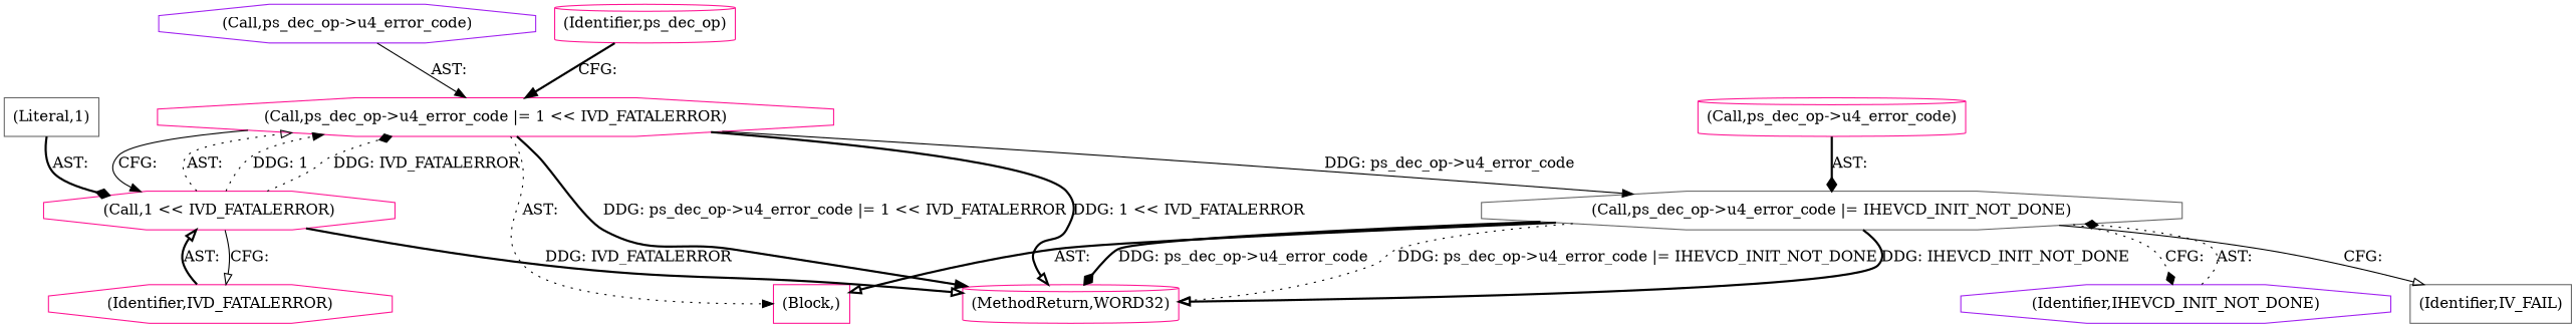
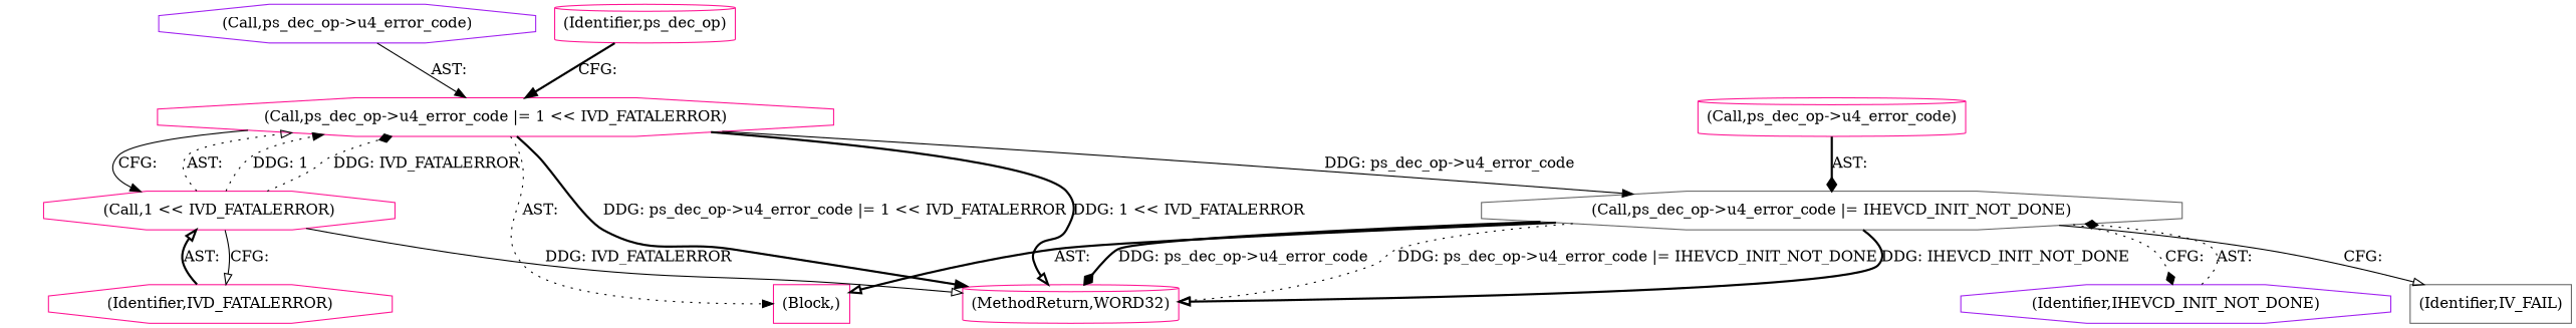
  digraph {
    node [color=deeppink shape=octagon]
    edge [arrowhead=onormal style=bold]
    n1 [label="(Call,ps_dec_op->u4_error_code |= 1 << IVD_FATALERROR)"]
    n2 [label="(Call,1 << IVD_FATALERROR)"]
    n3 [color=gray40 label="(Call,ps_dec_op->u4_error_code |= IHEVCD_INIT_NOT_DONE)"]
    n4 [label="(MethodReturn,WORD32)" shape=cylinder]
    n5 [label="(Block,)" shape=box]
    n6 [label="(Identifier,IVD_FATALERROR)"]
    n7 [color=purple label="(Identifier,IHEVCD_INIT_NOT_DONE)"]
    n8 [color=gray40 label="(Identifier,IV_FAIL)" shape=box]
-   n9 [color=gray40 label="(Literal,1)" shape=box]
    n10 [color=purple label="(Call,ps_dec_op->u4_error_code)"]
    n11 [label="(Identifier,ps_dec_op)" shape=cylinder]
    n12 [label="(Call,ps_dec_op->u4_error_code)" shape=cylinder]
    n1 -> n2 [arrowhead=normal label="CFG: " style=solid]
    n1 -> n3 [arrowhead=normal label="DDG: ps_dec_op->u4_error_code" style=solid]
    n1 -> n4 [arrowhead=normal label="DDG: ps_dec_op->u4_error_code |= 1 << IVD_FATALERROR"]
    n1 -> n4 [label="DDG: 1 << IVD_FATALERROR"]
    n1 -> n5 [arrowhead=normal label="AST: " style=dotted]
    n2 -> n1 [label="AST: " style=dotted]
    n2 -> n1 [arrowhead=normal label="DDG: 1" style=dotted]
    n2 -> n1 [arrowhead=diamond label="DDG: IVD_FATALERROR" style=dotted]
-   n2 -> n4 [label="DDG: IVD_FATALERROR"]
+   n2 -> n4 [label="DDG: IVD_FATALERROR" style=solid]
    n2 -> n6 [label="CFG: " style=solid]
    n3 -> n4 [label="DDG: ps_dec_op->u4_error_code |= IHEVCD_INIT_NOT_DONE" style=dotted]
    n3 -> n4 [label="DDG: IHEVCD_INIT_NOT_DONE"]
    n3 -> n4 [arrowhead=diamond label="DDG: ps_dec_op->u4_error_code"]
    n3 -> n5 [label="AST: "]
    n3 -> n7 [arrowhead=diamond label="CFG: " style=dotted]
    n3 -> n8 [label="CFG: " style=solid]
    n6 -> n2 [label="AST: "]
    n7 -> n3 [arrowhead=diamond label="AST: " style=dotted]
-   n9 -> n2 [arrowhead=diamond label="AST: "]
    n10 -> n1 [arrowhead=normal label="AST: " style=solid]
    n11 -> n1 [arrowhead=normal label="CFG: "]
    n12 -> n3 [arrowhead=diamond label="AST: "]
  }
